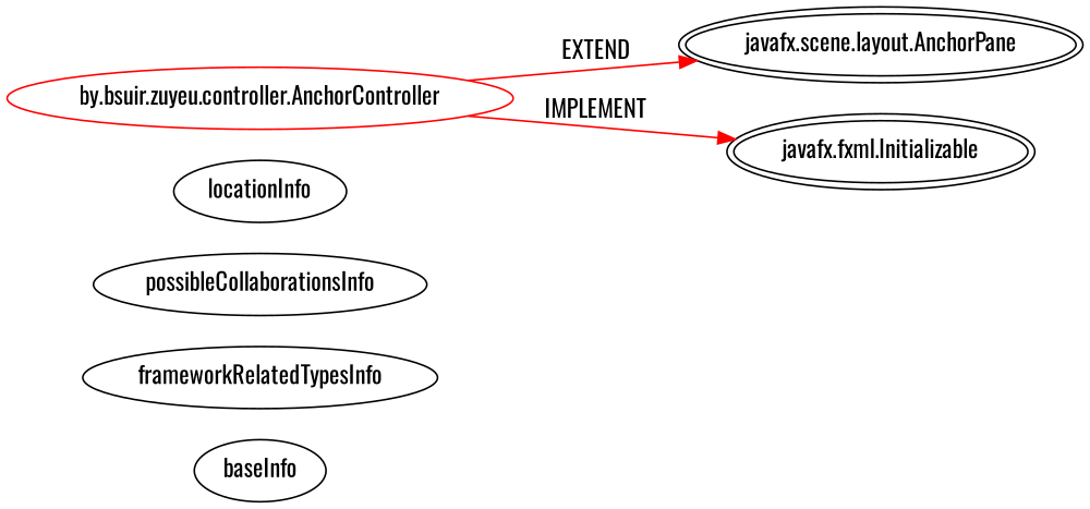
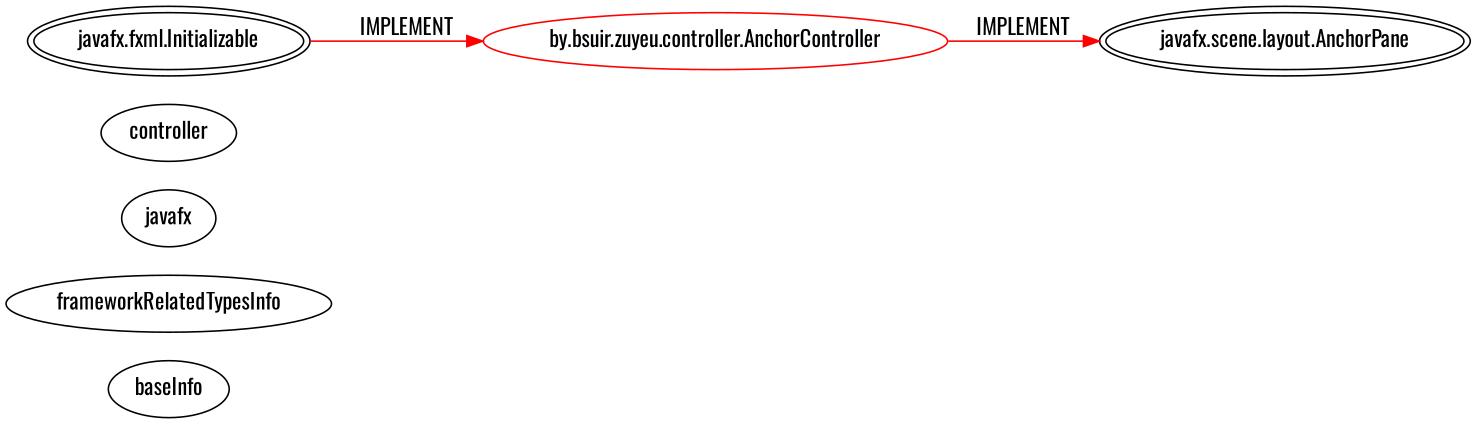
  digraph {
    rankdir=LR
    fontname=Oswald
    node [fontname=Oswald]
    edge [color=red fontname=Oswald]
    baseInfo [category=extension_graph graphId=2677 isAnonymous=false possibleRelation=false]
    frameworkRelatedTypesInfo [0="javafx.scene.layout.AnchorPane" 1="javafx.fxml.Initializable"]
-   possibleCollaborationsInfo
-   locationInfo [contextSignature=AnchorController filePath="/fieryphoenix-screen-caster/screen-caster-master/ScreenCaster/src/by/bsuir/zuyeu/controller/AnchorController.java" graphId=2677 projectName="fieryphoenix-screen-caster"]
+   possibleCollaborationsInfo [label=javafx]
+   locationInfo [contextSignature=AnchorController filePath="/fieryphoenix-screen-caster/screen-caster-master/ScreenCaster/src/by/bsuir/zuyeu/controller/AnchorController.java" graphId=2677 projectName="fieryphoenix-screen-caster" label=controller]
    n5 [color=red isFrameworkType=false label="by.bsuir.zuyeu.controller.AnchorController" vertexType=ROOT_CLIENT_CLASS_DECLARATION]
    n6 [isFrameworkType=true label="javafx.scene.layout.AnchorPane" peripheries=2 vertexType=FRAMEWORK_CLASS_TYPE]
    n7 [isFrameworkType=true label="javafx.fxml.Initializable" peripheries=2 vertexType=FRAMEWORK_INTERFACE_TYPE]
-   n5 -> n6 [label=EXTEND]
-   n5 -> n7 [label=IMPLEMENT]
+   n5 -> n6 [label=IMPLEMENT]
+   n7 -> n5 [label=IMPLEMENT]
  }
